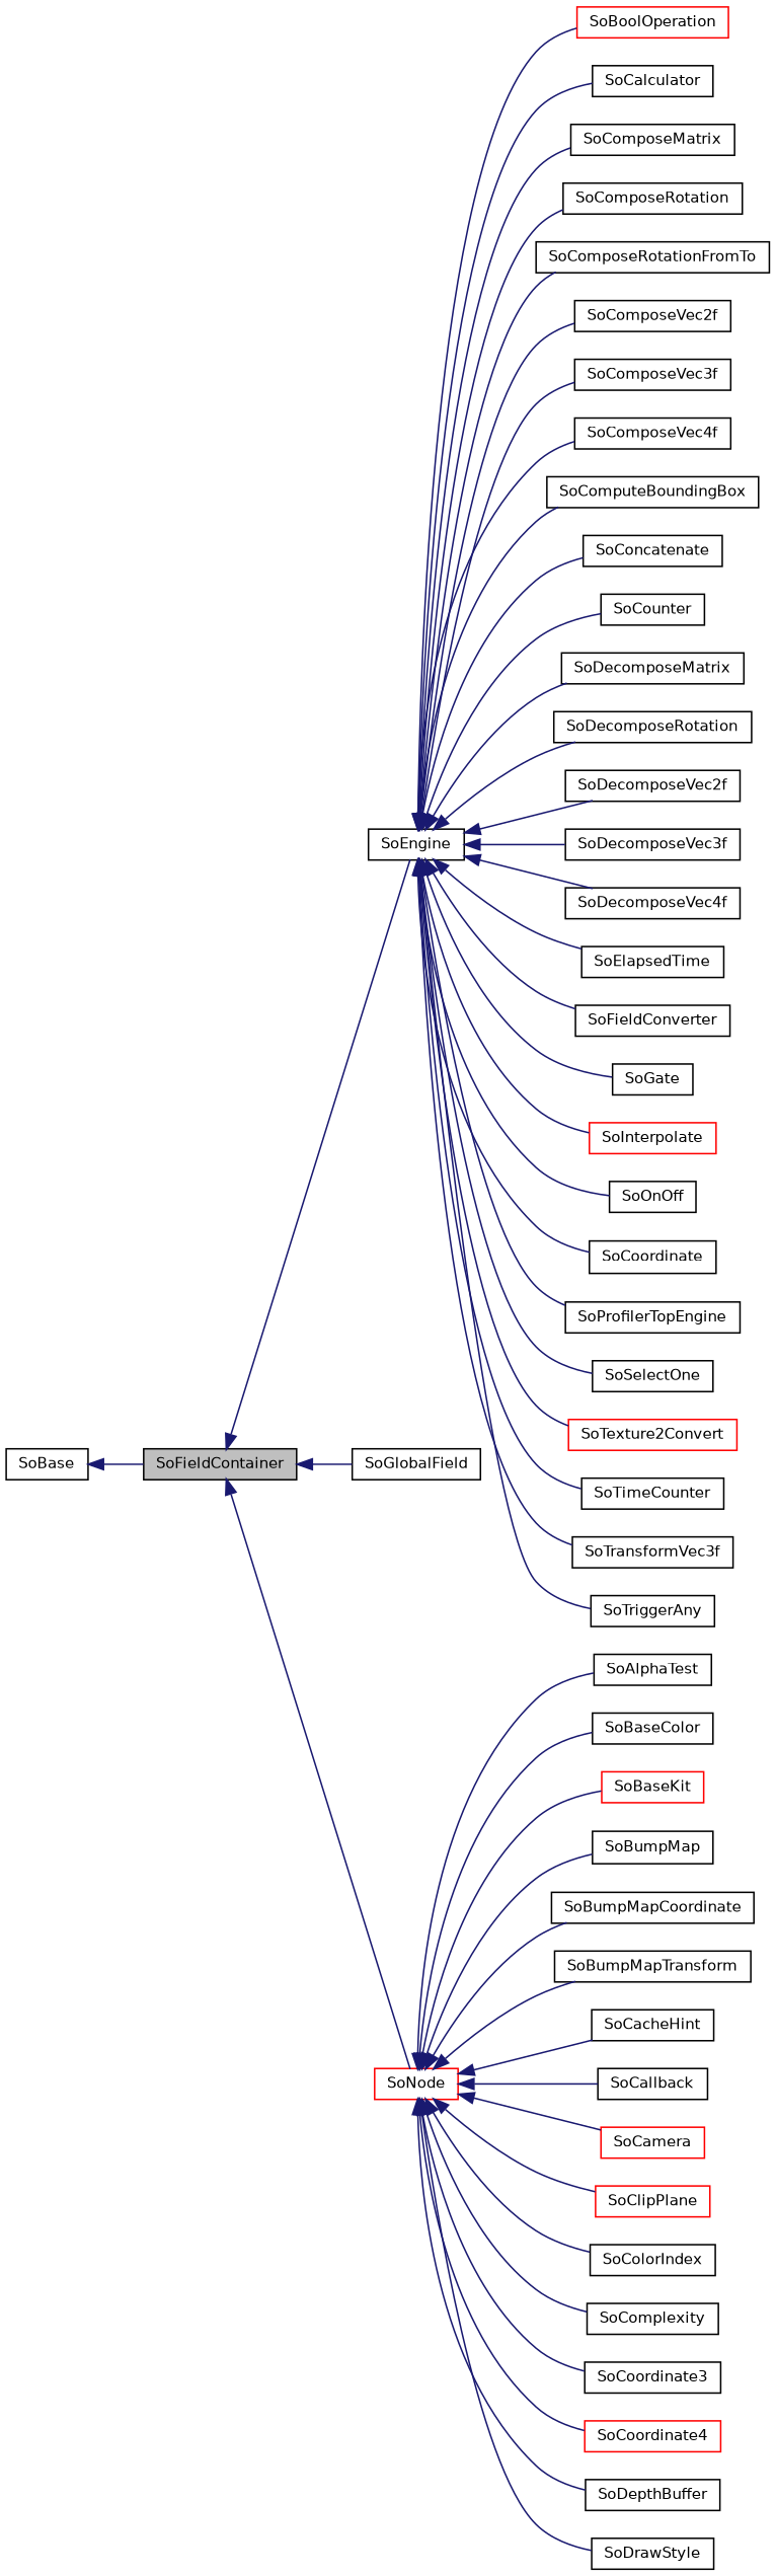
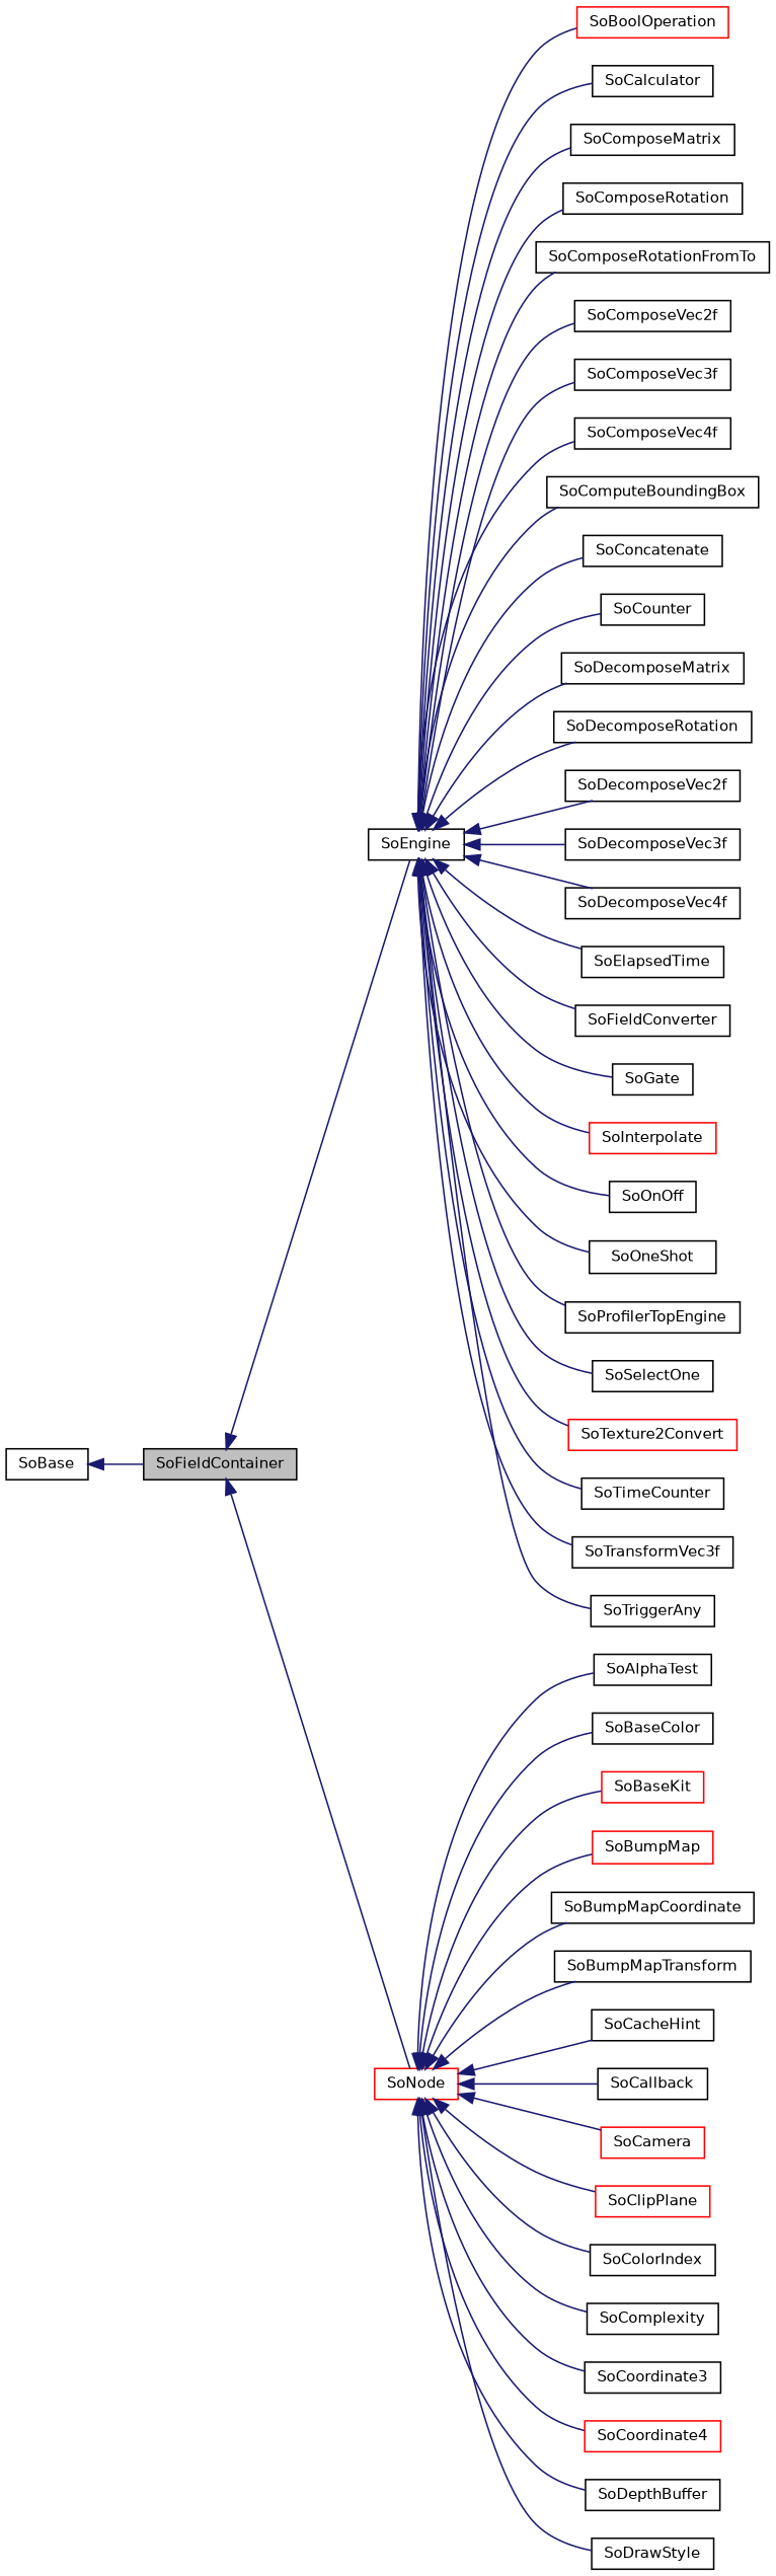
  digraph {
    rankdir=LR
    node [color=black fillcolor=white fontname=Helvetica fontsize=10 shape=record style=filled]
    edge [color=midnightblue dir=back fontname=Helvetica fontsize=10 labelfontname=Helvetica labelfontsize=10 style=solid]
    n1 [fillcolor=grey75 fontcolor=black height=0.2 label=SoFieldContainer width=0.4]
    n2 [height=0.2 label=SoEngine width=0.4]
-   n3 [height=0.2 label=SoGlobalField width=0.4]
    n4 [color=red height=0.2 label=SoNode width=0.4]
    n5 [color=red height=0.2 label=SoBoolOperation width=0.4]
    n6 [height=0.2 label=SoCalculator width=0.4]
    n7 [height=0.2 label=SoComposeMatrix width=0.4]
    n8 [height=0.2 label=SoComposeRotation width=0.4]
    n9 [height=0.2 label=SoComposeRotationFromTo width=0.4]
    n10 [height=0.2 label=SoComposeVec2f width=0.4]
    n11 [height=0.2 label=SoComposeVec3f width=0.4]
    n12 [height=0.2 label=SoComposeVec4f width=0.4]
    n13 [height=0.2 label=SoComputeBoundingBox width=0.4]
    n14 [height=0.2 label=SoConcatenate width=0.4]
    n15 [height=0.2 label=SoCounter width=0.4]
    n16 [height=0.2 label=SoDecomposeMatrix width=0.4]
    n17 [height=0.2 label=SoDecomposeRotation width=0.4]
    n18 [height=0.2 label=SoDecomposeVec2f width=0.4]
    n19 [height=0.2 label=SoDecomposeVec3f width=0.4]
    n20 [height=0.2 label=SoDecomposeVec4f width=0.4]
    n21 [height=0.2 label=SoElapsedTime width=0.4]
    n22 [height=0.2 label=SoFieldConverter width=0.4]
    n23 [height=0.2 label=SoGate width=0.4]
    n24 [color=red height=0.2 label=SoInterpolate width=0.4]
    n25 [height=0.2 label=SoOnOff width=0.4]
-   n26 [height=0.2 label=SoCoordinate width=0.4]
+   n26 [height=0.2 label=SoOneShot width=0.4]
    n27 [height=0.2 label=SoProfilerTopEngine width=0.4]
    n28 [height=0.2 label=SoSelectOne width=0.4]
    n29 [color=red height=0.2 label=SoTexture2Convert width=0.4]
    n30 [height=0.2 label=SoTimeCounter width=0.4]
    n31 [height=0.2 label=SoTransformVec3f width=0.4]
    n32 [height=0.2 label=SoTriggerAny width=0.4]
    n33 [height=0.2 label=SoAlphaTest width=0.4]
    n34 [height=0.2 label=SoBaseColor width=0.4]
    n35 [color=red height=0.2 label=SoBaseKit width=0.4]
-   n36 [height=0.2 label=SoBumpMap width=0.4]
+   n36 [color=red height=0.2 label=SoBumpMap width=0.4]
    n37 [height=0.2 label=SoBumpMapCoordinate width=0.4]
    n38 [height=0.2 label=SoBumpMapTransform width=0.4]
    n39 [height=0.2 label=SoCacheHint width=0.4]
    n40 [height=0.2 label=SoCallback width=0.4]
    n41 [color=red height=0.2 label=SoCamera width=0.4]
    n42 [color=red height=0.2 label=SoClipPlane width=0.4]
    n43 [height=0.2 label=SoColorIndex width=0.4]
    n44 [height=0.2 label=SoComplexity width=0.4]
    n45 [height=0.2 label=SoCoordinate3 width=0.4]
    n46 [color=red height=0.2 label=SoCoordinate4 width=0.4]
    n47 [height=0.2 label=SoDepthBuffer width=0.4]
    n48 [height=0.2 label=SoDrawStyle width=0.4]
    n49 [height=0.2 label=SoBase width=0.4]
    n1 -> n2
-   n1 -> n3
    n1 -> n4
    n2 -> n5
    n2 -> n6
    n2 -> n7
    n2 -> n8
    n2 -> n9
    n2 -> n10
    n2 -> n11
    n2 -> n12
    n2 -> n13
    n2 -> n14
    n2 -> n15
    n2 -> n16
    n2 -> n17
    n2 -> n18
    n2 -> n19
    n2 -> n20
    n2 -> n21
    n2 -> n22
    n2 -> n23
    n2 -> n24
    n2 -> n25
    n2 -> n26
    n2 -> n27
    n2 -> n28
    n2 -> n29
    n2 -> n30
    n2 -> n31
    n2 -> n32
    n4 -> n33
    n4 -> n34
    n4 -> n35
    n4 -> n36
    n4 -> n37
    n4 -> n38
    n4 -> n39
    n4 -> n40
    n4 -> n41
    n4 -> n42
    n4 -> n43
    n4 -> n44
    n4 -> n45
    n4 -> n46
    n4 -> n47
    n4 -> n48
    n49 -> n1
  }
